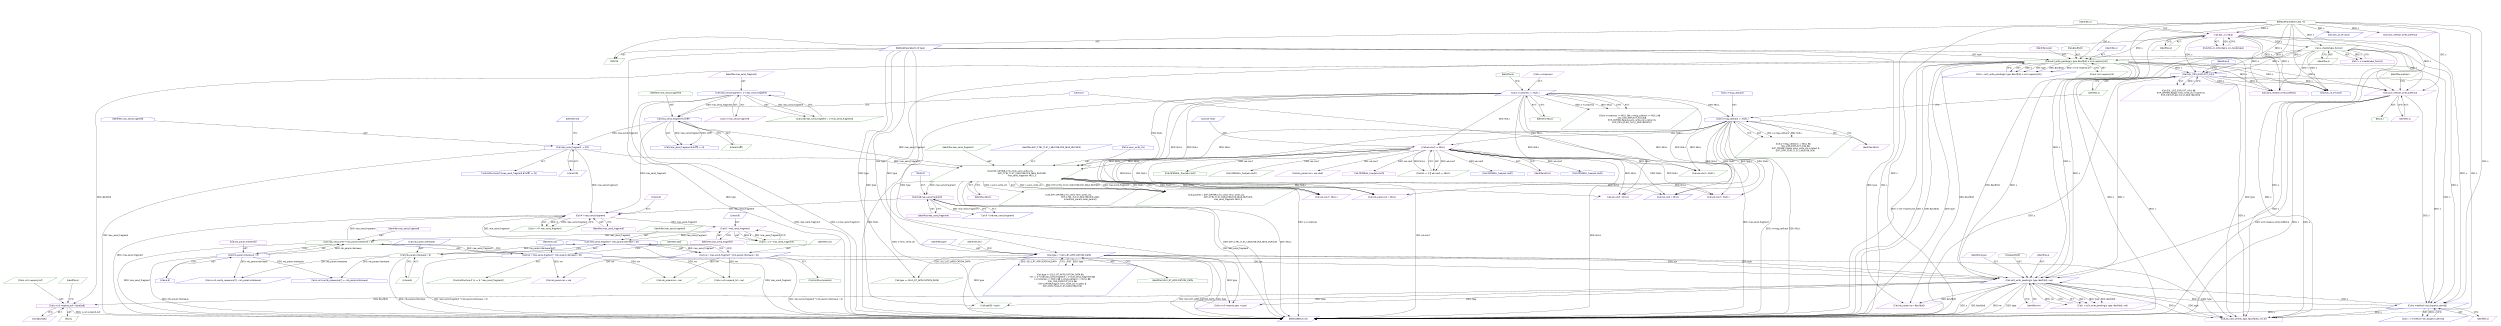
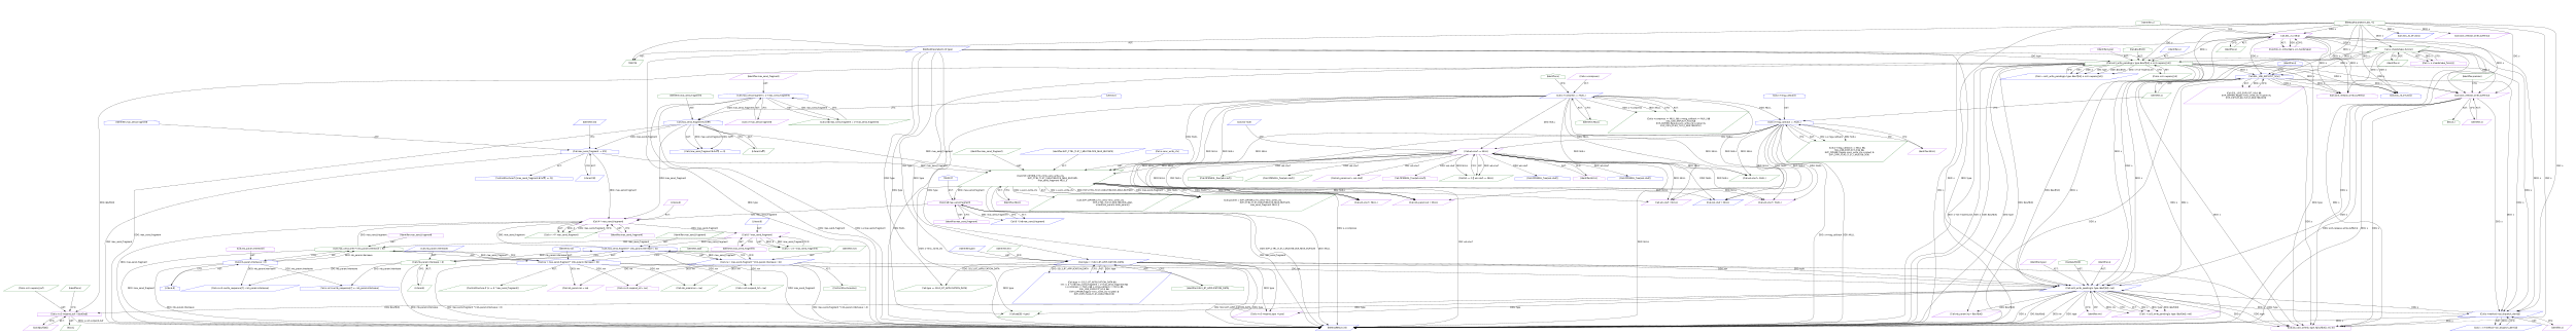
  digraph {
    fontname=Inter
    node [color=darkgreen fontname=Inter shape=parallelogram]
    edge [fontname=Inter]
    n1 [color=purple label="(Call,s->s3->wpend_buf = &buf[tot])" shape=house]
    n2 [color=purple label="(Call,&buf[tot])"]
    n3 [color=blue label="(MethodReturn,int)"]
    n4 [label="(Block,)"]
    n5 [label="(Call,ssl3_write_pending(s, type, &buf[tot], s->s3->wpend_tot))" shape=house]
    n6 [color=blue label="(Call,ssl3_write_pending(s, type, &buf[tot], nw))"]
    n7 [color=purple label="(Call,ssl3_release_write_buffer(s))"]
-   n8 [color=blue label="(Call,SSL_CIPH_EXPLICIT_IV(s))" shape=house]
+   n8 [color=blue label="(Call,SSL_USE_EXPLICIT_IV(s))" shape=house]
    n9 [color=blue label="(Call,s->method->ssl_dispatch_alert(s))"]
    n10 [color=blue label="(Call,type == SSL3_RT_APPLICATION_DATA)"]
    n11 [color=purple label="(Call,ssl3_release_write_buffer(s))" shape=house]
    n12 [color=purple label="(Call,do_ssl3_write(s, type, &(buf[tot]), nw, 0))" shape=house]
    n13 [color=blue label="(Call,SSL_IS_DTLS(s))" shape=house]
    n14 [color=blue label="(Call,i = ssl3_write_pending(s, type, &buf[tot], s->s3->wpend_tot))"]
    n15 [color=purple label="(Call,mb_param.inp = &buf[tot])"]
    n16 [label="(Call,s->s3->wpend_tot)"]
    n17 [label="(Call,aad[8] = type)"]
    n18 [color=purple label="(Call,s->s3->wpend_type = type)"]
    n19 [color=purple label="(Call,i = ssl3_write_pending(s, type, &buf[tot], nw))"]
    n20 [color=purple label="(Identifier,nw)"]
    n21 [label="(Block,)" shape=house]
    n22 [color=purple label="(Identifier,s)"]
    n23 [color=purple label="(Call,SSL_USE_EXPLICIT_IV(s) &&\n        EVP_CIPHER_flags(s->enc_write_ctx->cipher) &\n        EVP_CIPH_FLAG_TLS1_1_MULTIBLOCK)"]
    n24 [label="(Identifier,s)"]
    n25 [color=purple label="(Identifier,s)"]
    n26 [color=blue label="(Call,i = s->method->ssl_dispatch_alert(s))"]
    n27 [label="(Call,type == SSL3_RT_APPLICATION_DATA)"]
    n28 [color=blue label="(Call,type == SSL3_RT_APPLICATION_DATA &&\n        len >= 4 * (int)(max_send_fragment = s->max_send_fragment) &&\n        s->compress == NULL && s->msg_callback == NULL &&\n        SSL_USE_EXPLICIT_IV(s) &&\n        EVP_CIPHER_flags(s->enc_write_ctx->cipher) &\n        EVP_CIPH_FLAG_TLS1_1_MULTIBLOCK)"]
    n29 [label="(Identifier,SSL3_RT_APPLICATION_DATA)" shape=house]
    n30 [label="(Call,s->handshake_func(s))"]
    n31 [color=purple label="(Call,i = s->handshake_func(s))" shape=house]
    n32 [label="(Identifier,s)"]
    n33 [color=purple label="(Call,SSL_in_init(s))"]
    n34 [label="(Identifier,s)"]
    n35 [color=purple label="(Call,SSL_in_init(s) && !s->in_handshake)" shape=house]
    n36 [label="(MethodParameterIn,SSL *s)" shape=house]
    n37 [color=blue label="(Call,SSL_IS_DTLS(s))"]
    n38 [color=purple label="(Call,ssl3_release_write_buffer(s))"]
    1000116
    n40 [color=blue label="(MethodParameterIn,int type)"]
    n41 [color=blue label="(Call,s->msg_callback == NULL)" shape=house]
    n42 [color=blue label="(Call,nw = max_send_fragment * (mb_param.interleave = 4))"]
    n43 [color=blue label="(Call,max_send_fragment * (mb_param.interleave = 4))" shape=house]
    n44 [label="(ControlStructure,else)" shape=house]
    n45 [label="(Call,s->s3->wpend_tot = nw)"]
+   n46 [color=purple label="(Call,s->s3->wpend_ret = nw)" shape=house]
    n47 [color=purple label="(Call,mb_param.len = nw)"]
    n48 [label="(Call,mb_param.len = nw)"]
    n49 [color=purple label="(Call,4 * max_send_fragment)"]
    n50 [label="(Call,mb_param.interleave = 4)" shape=house]
    n51 [color=purple label="(Call,8 * max_send_fragment)"]
    n52 [label="(Call,n < 4 * max_send_fragment)"]
    n53 [color=purple label="(Identifier,max_send_fragment)" shape=house]
    n54 [color=blue label="(Call,s->s3->write_sequence[7] < mb_param.interleave)"]
    n55 [color=blue label="(Call,s->s3->write_sequence[7] += mb_param.interleave)" shape=house]
    n56 [label="(Literal,4)"]
    n57 [label="(Call,max_send_write * (mb_param.interleave = 8))" shape=house]
    n58 [color=purple label="(Identifier,max_send_fragment)" shape=house]
    n59 [label="(Call,n >= 8 * max_send_fragment)" shape=house]
    n60 [color=blue label="(Call,mb_param.interleave = 8)" shape=house]
    n61 [color=blue label="(Call,nw = max_send_fragment * (mb_param.interleave = 8))" shape=house]
    n62 [color=blue label="(Call,max_send_fragment & 0xfff)" shape=house]
    n63 [label="(Call,EVP_CIPHER_CTX_ctrl(s->enc_write_ctx,\n                                          EVP_CTRL_TLS1_1_MULTIBLOCK_MAX_BUFSIZE,\n                                          max_send_fragment, NULL))"]
    n64 [color=blue label="(Call,max_send_fragment -= 512)" shape=house]
    n65 [color=blue label="(Call,(max_send_fragment & 0xfff) == 0)" shape=house]
    n66 [label="(Literal,0xfff)"]
    n67 [color=purple label="(Call,(ret)max_send_fragment)" shape=house]
    n68 [color=blue label="(Call,wb->buf = NULL)"]
    n69 [color=purple label="(Call,wb->buf = NULL)"]
    n70 [color=purple label="(Call,wb->buf = NULL)"]
    n71 [color=purple label="(Call,mb_param.out = NULL)"]
    n72 [color=purple label="(Call,wb->buf = NULL)"]
    n73 [label="(Call,EVP_CIPHER_CTX_ctrl(s->enc_write_ctx,\n                                          EVP_CTRL_TLS1_1_MULTIBLOCK_AAD,\n                                          sizeof(mb_param), &mb_param))"]
    n74 [label="(Call,packlen = EVP_CIPHER_CTX_ctrl(s->enc_write_ctx,\n                                          EVP_CTRL_TLS1_1_MULTIBLOCK_MAX_BUFSIZE,\n                                          max_send_fragment, NULL))"]
    n75 [color=purple label="(Identifier,NULL)" shape=house]
    n76 [color=blue label="(Literal,512)"]
    n77 [color=blue label="(ControlStructure,if ((max_send_fragment & 0xfff) == 0))" shape=house]
    n78 [color=blue label="(Call,max_send_fragment = s->max_send_fragment)" shape=house]
    n79 [label="(Call,(int)(max_send_fragment = s->max_send_fragment))"]
    n80 [color=purple label="(Call,s->max_send_fragment)"]
    n81 [color=blue label="(Literal,8)" shape=house]
    n82 [label="(ControlStructure,if (n >= 8 * max_send_fragment))"]
    n83 [color=purple label="(Identifier,max_send_fragment)" shape=house]
    n84 [color=blue label="(Call,8 * (int)max_send_fragment)"]
    n85 [color=blue label="(Call,s->compress == NULL)"]
    n86 [color=purple label="(Call,wb->buf == NULL)"]
    n87 [label="(Identifier,NULL)" shape=house]
    n88 [label="(Call,s->compress == NULL && s->msg_callback == NULL &&\n        SSL_USE_EXPLICIT_IV(s) &&\n        EVP_CIPHER_flags(s->enc_write_ctx->cipher) &\n        EVP_CIPH_FLAG_TLS1_1_MULTIBLOCK)"]
    n89 [label="(Call,wb->buf = NULL)"]
    n90 [label="(Call,s->msg_callback == NULL &&\n        SSL_USE_EXPLICIT_IV(s) &&\n        EVP_CIPHER_flags(s->enc_write_ctx->cipher) &\n        EVP_CIPH_FLAG_TLS1_1_MULTIBLOCK)"]
    n91 [color=purple label="(Identifier,NULL)"]
    n92 [color=blue label="(Call,OPENSSL_free(wb->buf))" shape=house]
    n93 [color=purple label="(Identifier,NULL)" shape=house]
    n94 [label="(Call,OPENSSL_free(wb->buf))" shape=house]
    n95 [label="(Call,OPENSSL_free(wb->buf))"]
    n96 [color=purple label="(Call,mb_param.out = wb->buf)"]
    n97 [color=purple label="(Call,OPENSSL_free(wb->buf))" shape=house]
    n98 [label="(Call,tot == 0 || wb->buf == NULL)"]
    n99 [color=blue label="(Call,OPENSSL_free(wb->buf))" shape=house]
    n100 [color=blue label="(Identifier,nw)" shape=house]
    n101 [color=blue label="(Identifier,type)"]
    n102 [label="(Identifier,nw)"]
    n103 [color=blue label="(Call,wb->buf)"]
    n104 [color=purple label="(Identifier,max_send_fragment)"]
    n105 [label="(Identifier,max_send_fragment)"]
    n106 [color=blue label="(Call,s->msg_callback)" shape=house]
    n107 [color=purple label="(Identifier,type)" shape=house]
    n108 [color=purple label="(Identifier,s)"]
    n109 [color=purple label="(Identifier,type)"]
    n110 [color=blue label="(Call,mb_param.interleave)"]
    n111 [label="(Identifier,s)" shape=house]
    n112 [label="(Identifier,aad)" shape=house]
    n113 [color=purple label="(Identifier,max_send_fragment)" shape=house]
    n114 [label="(Identifier,packlen)"]
    n115 [color=blue label="(Literal,8)"]
    n116 [color=blue label="(Identifier,tot)"]
    n117 [color=blue label="(Identifier,EVP_CTRL_TLS1_1_MULTIBLOCK_MAX_BUFSIZE)"]
    n118 [label="(Identifier,max_send_fragment)"]
    n119 [color=blue label="(Call,s->enc_write_ctx)" shape=house]
    n120 [label="(Identifier,s)"]
    n121 [color=blue label="(Literal,0)" shape=house]
    n122 [color=purple label="(Call,s->compress)"]
    n123 [label="(Call,&buf[tot])" shape=house]
    n124 [label="(Call,s->s3->wpend_buf)"]
    n125 [color=blue label="(Identifier,max_send_fragment)" shape=house]
    n126 [label="(Identifier,s)" shape=house]
    n127 [color=purple label="(Call,mb_param.interleave)" shape=house]
    n128 [color=blue label="(Identifier,s)"]
    n129 [label="(Identifier,max_send_fragment)" shape=house]
    n130 [color=purple label="(Literal,4)"]
    n131 [label="(Call,&buf[tot])" shape=house]
    n132 [label="(Identifier,len)"]
    n133 [color=blue label="(Identifier,s)" shape=house]
    1000327 [color=blue shape=house]
    n1 -> n2 [label="CFG: "]
    n1 -> n3 [label="DDG: s->s3->wpend_buf"]
    n1 -> n4 [label="AST: "]
    n2 -> n1 [label="AST: "]
    n5 -> n1 [label="DDG: &buf[tot]"]
    n5 -> n3 [label="DDG: type"]
    n5 -> n3 [label="DDG: s"]
    n5 -> n3 [label="DDG: &buf[tot]"]
    n5 -> n3 [label="DDG: s->s3->wpend_tot"]
    n5 -> n6 [label="DDG: s"]
    n5 -> n6 [label="DDG: &buf[tot]"]
    n5 -> n7 [label="DDG: s"]
    n5 -> n8 [label="DDG: s"]
    n5 -> n9 [label="DDG: s"]
    n5 -> n10 [label="DDG: type"]
    n5 -> n11 [label="DDG: s"]
    n5 -> n12 [label="DDG: s"]
    n5 -> n13 [label="DDG: s"]
    n5 -> n14 [label="AST: "]
    n5 -> n14 [label="DDG: s"]
    n5 -> n14 [label="DDG: type"]
    n5 -> n14 [label="DDG: &buf[tot]"]
    n5 -> n14 [label="DDG: s->s3->wpend_tot"]
    n5 -> n15 [label="DDG: &buf[tot]"]
    n5 -> n16 [label="CFG: "]
    n6 -> n1 [label="DDG: &buf[tot]"]
    n6 -> n3 [label="DDG: nw"]
    n6 -> n3 [label="DDG: type"]
    n6 -> n3 [label="DDG: s"]
    n6 -> n3 [label="DDG: &buf[tot]"]
    n6 -> n9 [label="DDG: s"]
    n6 -> n12 [label="DDG: s"]
    n6 -> n12 [label="DDG: type"]
    n6 -> n15 [label="DDG: &buf[tot]"]
    n6 -> n17 [label="DDG: type"]
    n6 -> n18 [label="DDG: type"]
    n6 -> n19 [label="AST: "]
    n6 -> n19 [label="DDG: s"]
    n6 -> n19 [label="DDG: type"]
    n6 -> n19 [label="DDG: &buf[tot]"]
    n6 -> n19 [label="DDG: nw"]
    n6 -> n20 [label="CFG: "]
    n7 -> n3 [label="DDG: ssl3_release_write_buffer(s)"]
    n7 -> n3 [label="DDG: s"]
    n7 -> n6 [label="DDG: s"]
    n7 -> n9 [label="DDG: s"]
    n7 -> n12 [label="DDG: s"]
    n7 -> n21 [label="AST: "]
    n7 -> n22 [label="CFG: "]
    n8 -> n3 [label="DDG: s"]
    n8 -> n6 [label="DDG: s"]
    n8 -> n7 [label="DDG: s"]
    n8 -> n9 [label="DDG: s"]
    n8 -> n11 [label="DDG: s"]
    n8 -> n12 [label="DDG: s"]
    n8 -> n13 [label="DDG: s"]
    n8 -> n23 [label="AST: "]
    n8 -> n23 [label="DDG: s"]
    n8 -> n24 [label="CFG: "]
    n9 -> n3 [label="DDG: s"]
    n9 -> n6 [label="DDG: s"]
    n9 -> n12 [label="DDG: s"]
    n9 -> n25 [label="CFG: "]
    n9 -> n26 [label="AST: "]
    n9 -> n26 [label="DDG: s"]
    n10 -> n3 [label="DDG: SSL3_RT_APPLICATION_DATA"]
    n10 -> n3 [label="DDG: type"]
    n10 -> n6 [label="DDG: type"]
    n10 -> n12 [label="DDG: type"]
    n10 -> n17 [label="DDG: type"]
    n10 -> n18 [label="DDG: type"]
    n10 -> n27 [label="DDG: SSL3_RT_APPLICATION_DATA"]
    n10 -> n28 [label="AST: "]
    n10 -> n28 [label="DDG: type"]
    n10 -> n28 [label="DDG: SSL3_RT_APPLICATION_DATA"]
    n10 -> n29 [label="CFG: "]
    n14 -> n5 [label="CFG: "]
    n16 -> n5 [label="AST: "]
    n19 -> n6 [label="CFG: "]
    n20 -> n6 [label="AST: "]
    n22 -> n7 [label="AST: "]
    n23 -> n8 [label="CFG: "]
    n24 -> n8 [label="AST: "]
    n24 -> n41 [label="CFG: "]
    n25 -> n9 [label="AST: "]
    n26 -> n9 [label="CFG: "]
    n28 -> n10 [label="CFG: "]
    n29 -> n10 [label="AST: "]
    n30 -> n3 [label="DDG: s"]
    n30 -> n5 [label="DDG: s"]
    n30 -> n6 [label="DDG: s"]
    n30 -> n7 [label="DDG: s"]
    n30 -> n8 [label="DDG: s"]
    n30 -> n9 [label="DDG: s"]
    n30 -> n11 [label="DDG: s"]
    n30 -> n12 [label="DDG: s"]
    n30 -> n13 [label="DDG: s"]
    n30 -> n31 [label="AST: "]
    n30 -> n31 [label="DDG: s"]
    n30 -> n32 [label="CFG: "]
    n31 -> n30 [label="CFG: "]
    n32 -> n30 [label="AST: "]
    n33 -> n3 [label="DDG: s"]
    n33 -> n5 [label="DDG: s"]
    n33 -> n6 [label="DDG: s"]
    n33 -> n7 [label="DDG: s"]
    n33 -> n8 [label="DDG: s"]
    n33 -> n9 [label="DDG: s"]
    n33 -> n11 [label="DDG: s"]
    n33 -> n12 [label="DDG: s"]
    n33 -> n13 [label="DDG: s"]
    n33 -> n30 [label="DDG: s"]
    n33 -> n34 [label="CFG: "]
    n33 -> n35 [label="AST: "]
    n33 -> n35 [label="DDG: s"]
    n34 -> n33 [label="AST: "]
    n35 -> n33 [label="CFG: "]
    n36 -> n3 [label="DDG: s"]
    n36 -> n5 [label="DDG: s"]
    n36 -> n6 [label="DDG: s"]
    n36 -> n7 [label="DDG: s"]
    n36 -> n8 [label="DDG: s"]
    n36 -> n9 [label="DDG: s"]
    n36 -> n11 [label="DDG: s"]
    n36 -> n12 [label="DDG: s"]
    n36 -> n13 [label="DDG: s"]
    n36 -> n30 [label="DDG: s"]
    n36 -> n33 [label="DDG: s"]
    n36 -> n37 [label="DDG: s"]
    n36 -> n38 [label="DDG: s"]
    n36 -> 1000116 [label="AST: "]
    n40 -> n3 [label="DDG: type"]
    n40 -> n5 [label="DDG: type"]
-   n40 -> n15 [label="DDG: type"]
+   n40 -> n6 [label="DDG: type"]
    n40 -> n10 [label="DDG: type"]
    n40 -> n12 [label="DDG: type"]
    n40 -> n17 [label="DDG: type"]
    n40 -> n18 [label="DDG: type"]
    n40 -> n27 [label="DDG: type"]
    n40 -> 1000116 [label="AST: "]
    n41 -> n3 [label="DDG: NULL"]
    n41 -> n3 [label="DDG: s->msg_callback"]
    n41 -> n63 [label="DDG: NULL"]
    n41 -> n68 [label="DDG: NULL"]
    n41 -> n69 [label="DDG: NULL"]
    n41 -> n70 [label="DDG: NULL"]
    n41 -> n71 [label="DDG: NULL"]
    n41 -> n72 [label="DDG: NULL"]
    n41 -> n86 [label="DDG: NULL"]
    n41 -> n89 [label="DDG: NULL"]
    n41 -> n90 [label="AST: "]
    n41 -> n90 [label="DDG: s->msg_callback"]
    n41 -> n90 [label="DDG: NULL"]
    n41 -> n91 [label="CFG: "]
    n42 -> n3 [label="DDG: max_send_fragment * (mb_param.interleave = 4)"]
    n42 -> n6 [label="DDG: nw"]
    n42 -> n43 [label="CFG: "]
    n42 -> n44 [label="AST: "]
    n42 -> n45 [label="DDG: nw"]
+   n42 -> n46 [label="DDG: nw"]
    n42 -> n47 [label="DDG: nw"]
    n42 -> n48 [label="DDG: nw"]
    n43 -> n3 [label="DDG: max_send_fragment"]
    n43 -> n42 [label="AST: "]
    n43 -> n42 [label="DDG: max_send_fragment"]
    n43 -> n49 [label="DDG: max_send_fragment"]
    n43 -> n50 [label="CFG: "]
    n49 -> n3 [label="DDG: max_send_fragment"]
    n49 -> n51 [label="DDG: max_send_fragment"]
    n49 -> n52 [label="AST: "]
    n49 -> n52 [label="DDG: 4"]
    n49 -> n52 [label="DDG: max_send_fragment"]
    n49 -> n53 [label="CFG: "]
    n50 -> n3 [label="DDG: mb_param.interleave"]
    n50 -> n43 [label="AST: "]
    n50 -> n43 [label="DDG: mb_param.interleave"]
    n50 -> n54 [label="DDG: mb_param.interleave"]
    n50 -> n55 [label="DDG: mb_param.interleave"]
    n50 -> n56 [label="CFG: "]
    n51 -> n43 [label="DDG: max_send_fragment"]
    n51 -> n57 [label="DDG: max_send_fragment"]
    n51 -> n58 [label="CFG: "]
    n51 -> n59 [label="AST: "]
    n51 -> n59 [label="DDG: 8"]
    n51 -> n59 [label="DDG: max_send_fragment"]
    n52 -> n49 [label="CFG: "]
    n53 -> n49 [label="AST: "]
    n56 -> n50 [label="AST: "]
    n57 -> n3 [label="DDG: max_send_fragment"]
    n57 -> n49 [label="DDG: max_send_fragment"]
    n57 -> n60 [label="CFG: "]
    n57 -> n61 [label="AST: "]
    n57 -> n61 [label="DDG: max_send_fragment"]
    n58 -> n51 [label="AST: "]
    n59 -> n51 [label="CFG: "]
    n60 -> n3 [label="DDG: mb_param.interleave"]
    n60 -> n54 [label="DDG: mb_param.interleave"]
    n60 -> n55 [label="DDG: mb_param.interleave"]
    n60 -> n57 [label="AST: "]
    n60 -> n57 [label="DDG: mb_param.interleave"]
    n60 -> n81 [label="CFG: "]
    n61 -> n3 [label="DDG: max_send_fragment * (mb_param.interleave = 8)"]
    n61 -> n6 [label="DDG: nw"]
    n61 -> n45 [label="DDG: nw"]
+   n61 -> n46 [label="DDG: nw"]
    n61 -> n47 [label="DDG: nw"]
    n61 -> n48 [label="DDG: nw"]
    n61 -> n57 [label="CFG: "]
    n61 -> n82 [label="AST: "]
-   n121 -> n3 [label="DDG: max_send_fragment"]
+   n62 -> n3 [label="DDG: max_send_fragment"]
    n62 -> n49 [label="DDG: max_send_fragment"]
    n62 -> n63 [label="DDG: max_send_fragment"]
    n62 -> n64 [label="DDG: max_send_fragment"]
    n62 -> n65 [label="AST: "]
    n62 -> n65 [label="DDG: max_send_fragment"]
    n62 -> n65 [label="DDG: 0xfff"]
    n62 -> n66 [label="CFG: "]
    n63 -> n3 [label="DDG: s->enc_write_ctx"]
    n63 -> n3 [label="DDG: EVP_CTRL_TLS1_1_MULTIBLOCK_MAX_BUFSIZE"]
    n63 -> n3 [label="DDG: NULL"]
    n63 -> n67 [label="DDG: max_send_fragment"]
    n63 -> n68 [label="DDG: NULL"]
    n63 -> n69 [label="DDG: NULL"]
    n63 -> n70 [label="DDG: NULL"]
    n63 -> n71 [label="DDG: NULL"]
    n63 -> n72 [label="DDG: NULL"]
    n63 -> n73 [label="DDG: s->enc_write_ctx"]
    n63 -> n74 [label="AST: "]
    n63 -> n74 [label="DDG: s->enc_write_ctx"]
    n63 -> n74 [label="DDG: EVP_CTRL_TLS1_1_MULTIBLOCK_MAX_BUFSIZE"]
    n63 -> n74 [label="DDG: max_send_fragment"]
    n63 -> n74 [label="DDG: NULL"]
    n63 -> n75 [label="CFG: "]
    n64 -> n3 [label="DDG: max_send_fragment"]
    n64 -> n49 [label="DDG: max_send_fragment"]
    n64 -> n63 [label="DDG: max_send_fragment"]
    n64 -> n76 [label="CFG: "]
    n64 -> n77 [label="AST: "]
    n66 -> n62 [label="AST: "]
    n67 -> n3 [label="DDG: max_send_fragment"]
    n67 -> n49 [label="DDG: max_send_fragment"]
    n67 -> n83 [label="CFG: "]
    n67 -> n84 [label="AST: "]
    n67 -> n84 [label="DDG: max_send_fragment"]
    n74 -> n63 [label="CFG: "]
    n75 -> n63 [label="AST: "]
    n76 -> n64 [label="AST: "]
    n78 -> n3 [label="DDG: max_send_fragment"]
    n78 -> n3 [label="DDG: s->max_send_fragment"]
    n78 -> n62 [label="DDG: max_send_fragment"]
    n78 -> n79 [label="AST: "]
    n78 -> n79 [label="DDG: max_send_fragment"]
    n78 -> n80 [label="CFG: "]
    n79 -> n78 [label="CFG: "]
    n80 -> n78 [label="AST: "]
    n81 -> n60 [label="AST: "]
    n83 -> n67 [label="AST: "]
    n84 -> n67 [label="CFG: "]
    n85 -> n3 [label="DDG: s->compress"]
    n85 -> n3 [label="DDG: NULL"]
    n85 -> n41 [label="DDG: NULL"]
    n85 -> n63 [label="DDG: NULL"]
    n85 -> n68 [label="DDG: NULL"]
    n85 -> n69 [label="DDG: NULL"]
    n85 -> n70 [label="DDG: NULL"]
    n85 -> n71 [label="DDG: NULL"]
    n85 -> n72 [label="DDG: NULL"]
    n85 -> n86 [label="DDG: NULL"]
    n85 -> n87 [label="CFG: "]
    n85 -> n88 [label="AST: "]
    n85 -> n88 [label="DDG: s->compress"]
    n85 -> n88 [label="DDG: NULL"]
    n85 -> n89 [label="DDG: NULL"]
    n86 -> n3 [label="DDG: wb->buf"]
    n86 -> n3 [label="DDG: NULL"]
    n86 -> n63 [label="DDG: NULL"]
    n86 -> n68 [label="DDG: NULL"]
    n86 -> n69 [label="DDG: NULL"]
    n86 -> n70 [label="DDG: NULL"]
    n86 -> n71 [label="DDG: NULL"]
    n86 -> n72 [label="DDG: NULL"]
    n86 -> n89 [label="DDG: NULL"]
    n86 -> n92 [label="DDG: wb->buf"]
    n86 -> n93 [label="CFG: "]
    n86 -> n94 [label="DDG: wb->buf"]
    n86 -> n95 [label="DDG: wb->buf"]
    n86 -> n96 [label="DDG: wb->buf"]
    n86 -> n97 [label="DDG: wb->buf"]
    n86 -> n98 [label="AST: "]
    n86 -> n98 [label="DDG: wb->buf"]
    n86 -> n98 [label="DDG: NULL"]
    n86 -> n99 [label="DDG: wb->buf"]
    n87 -> n85 [label="AST: "]
    n88 -> n85 [label="CFG: "]
    n90 -> n41 [label="CFG: "]
    n91 -> n41 [label="AST: "]
    n93 -> n86 [label="AST: "]
    n98 -> n86 [label="CFG: "]
    n100 -> n61 [label="AST: "]
    n101 -> n10 [label="AST: "]
    n102 -> n42 [label="AST: "]
    n103 -> n86 [label="AST: "]
    n104 -> n78 [label="AST: "]
    n105 -> n63 [label="AST: "]
    n106 -> n41 [label="AST: "]
    n107 -> n5 [label="AST: "]
    n108 -> n6 [label="AST: "]
    n109 -> n6 [label="AST: "]
    n110 -> n50 [label="AST: "]
    n111 -> n33 [label="CFG: "]
    n112 -> n42 [label="CFG: "]
    n112 -> n61 [label="CFG: "]
    n113 -> n57 [label="AST: "]
    n114 -> n7 [label="CFG: "]
    n115 -> n51 [label="AST: "]
    n116 -> n64 [label="CFG: "]
    n117 -> n63 [label="AST: "]
    n118 -> n43 [label="AST: "]
    n119 -> n63 [label="AST: "]
    n120 -> n1 [label="CFG: "]
    n121 -> n62 [label="CFG: "]
    n122 -> n85 [label="AST: "]
    n123 -> n5 [label="AST: "]
    n124 -> n1 [label="AST: "]
    n125 -> n64 [label="AST: "]
    n126 -> n85 [label="CFG: "]
    n127 -> n60 [label="AST: "]
    n128 -> n5 [label="AST: "]
    n129 -> n62 [label="AST: "]
    n130 -> n49 [label="AST: "]
    n131 -> n6 [label="AST: "]
    n132 -> n10 [label="CFG: "]
    n133 -> n8 [label="CFG: "]
    1000327 -> n67 [label="AST: "]
  }
